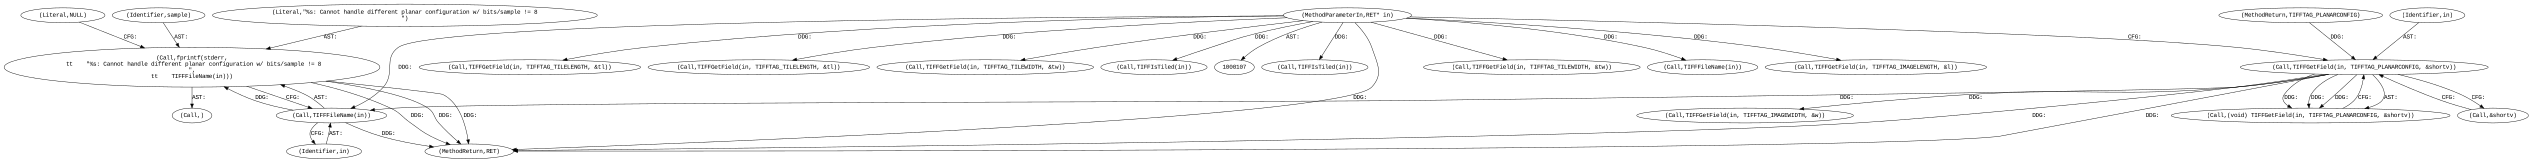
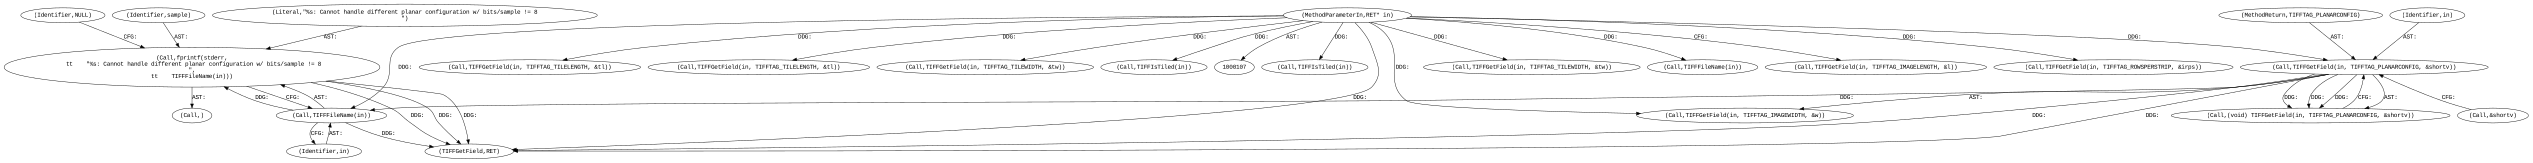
  digraph {
    fontname="Liberation Mono"
    node [fontname="Liberation Mono"]
    edge [fontname="Liberation Mono"]
    n1 [label="(Call,fprintf(stderr,\n \t\t    \"%s: Cannot handle different planar configuration w/ bits/sample != 8\n\",\n\t\t    TIFFFileName(in)))"]
    n2 [label="(Call,TIFFFileName(in))"]
-   n3 [label="(MethodReturn,RET)"]
+   n3 [label="(TIFFGetField,RET)"]
    n4 [label="(Call,)"]
    n5 [label="(Identifier,in)"]
    n6 [label="(Call,TIFFGetField(in, TIFFTAG_PLANARCONFIG, &shortv))"]
    n7 [label="(Call,TIFFGetField(in, TIFFTAG_IMAGEWIDTH, &w))"]
    n8 [label="(Call,&shortv)"]
    n9 [label="(Call,(void) TIFFGetField(in, TIFFTAG_PLANARCONFIG, &shortv))"]
    n10 [label="(MethodParameterIn,RET* in)"]
    n11 [label="(Call,TIFFIsTiled(in))"]
    n12 [label="(Call,TIFFGetField(in, TIFFTAG_TILEWIDTH, &tw))"]
    n13 [label="(Call,TIFFFileName(in))"]
    n14 [label="(Call,TIFFGetField(in, TIFFTAG_IMAGELENGTH, &l))"]
+   n15 [label="(Call,TIFFGetField(in, TIFFTAG_ROWSPERSTRIP, &irps))"]
    n16 [label="(Call,TIFFGetField(in, TIFFTAG_TILELENGTH, &tl))"]
    n17 [label="(Call,TIFFGetField(in, TIFFTAG_TILELENGTH, &tl))"]
    n18 [label="(Call,TIFFGetField(in, TIFFTAG_TILEWIDTH, &tw))"]
    n19 [label="(Call,TIFFIsTiled(in))"]
    1000107
    n21 [label="(Identifier,sample)"]
    n22 [label="(Identifier,in)"]
    n23 [label="(MethodReturn,TIFFTAG_PLANARCONFIG)"]
    n24 [label="(Literal,\"%s: Cannot handle different planar configuration w/ bits/sample != 8\n\")"]
-   n25 [label="(Literal,NULL)"]
+   n25 [label="(Identifier,NULL)"]
    n1 -> n2 [label="CFG: "]
    n1 -> n3 [label="DDG: "]
    n1 -> n3 [label="DDG: "]
    n1 -> n3 [label="DDG: "]
    n1 -> n4 [label="AST: "]
    n2 -> n1 [label="AST: "]
    n2 -> n1 [label="DDG: "]
    n2 -> n3 [label="DDG: "]
    n2 -> n5 [label="CFG: "]
    n5 -> n2 [label="AST: "]
    n6 -> n2 [label="DDG: "]
    n6 -> n3 [label="DDG: "]
    n6 -> n3 [label="DDG: "]
-   n6 -> n7 [label="DDG: "]
-   n6 -> n8 [label="CFG: "]
+   n6 -> n7 [label="AST: "]
    n6 -> n9 [label="AST: "]
    n6 -> n9 [label="DDG: "]
    n6 -> n9 [label="DDG: "]
    n6 -> n9 [label="DDG: "]
    n8 -> n6 [label="CFG: "]
    n9 -> n6 [label="CFG: "]
    n10 -> n2 [label="DDG: "]
    n10 -> n3 [label="DDG: "]
-   n10 -> n6 [label="CFG: "]
+   n10 -> n6 [label="DDG: "]
+   n10 -> n7 [label="DDG: "]
    n10 -> n11 [label="DDG: "]
    n10 -> n12 [label="DDG: "]
    n10 -> n13 [label="DDG: "]
-   n10 -> n14 [label="DDG: "]
+   n10 -> n14 [label="CFG: "]
+   n10 -> n15 [label="DDG: "]
    n10 -> n16 [label="DDG: "]
    n10 -> n17 [label="DDG: "]
    n10 -> n18 [label="DDG: "]
    n10 -> n19 [label="DDG: "]
    n10 -> 1000107 [label="AST: "]
    n21 -> n1 [label="AST: "]
    n22 -> n6 [label="AST: "]
-   n23 -> n6 [label="DDG: "]
+   n23 -> n6 [label="AST: "]
    n24 -> n1 [label="AST: "]
    n25 -> n1 [label="CFG: "]
  }
